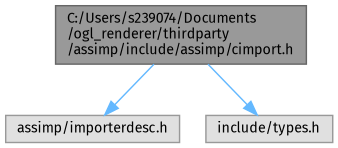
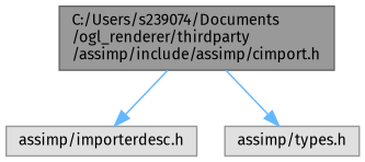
  digraph {
    fontname="Fira Sans"
    node [color=grey60 fillcolor="#E0E0E0" fontname="Fira Sans" fontsize=10 shape=box style=filled]
    edge [color=steelblue1 fontname="Fira Sans" fontsize=10 labelfontname=Helvetica labelfontsize=10 style=solid]
    n1 [color=gray40 fillcolor=grey60 fontcolor=black height=0.2 label="C:/Users/s239074/Documents\l/ogl_renderer/thirdparty\l/assimp/include/assimp/cimport.h" width=0.4]
    n2 [height=0.2 label="assimp/importerdesc.h" width=0.4]
-   n3 [height=0.2 label="include/types.h" width=0.4]
+   n3 [height=0.2 label="assimp/types.h" width=0.4]
    n1 -> n2
    n1 -> n3
  }
